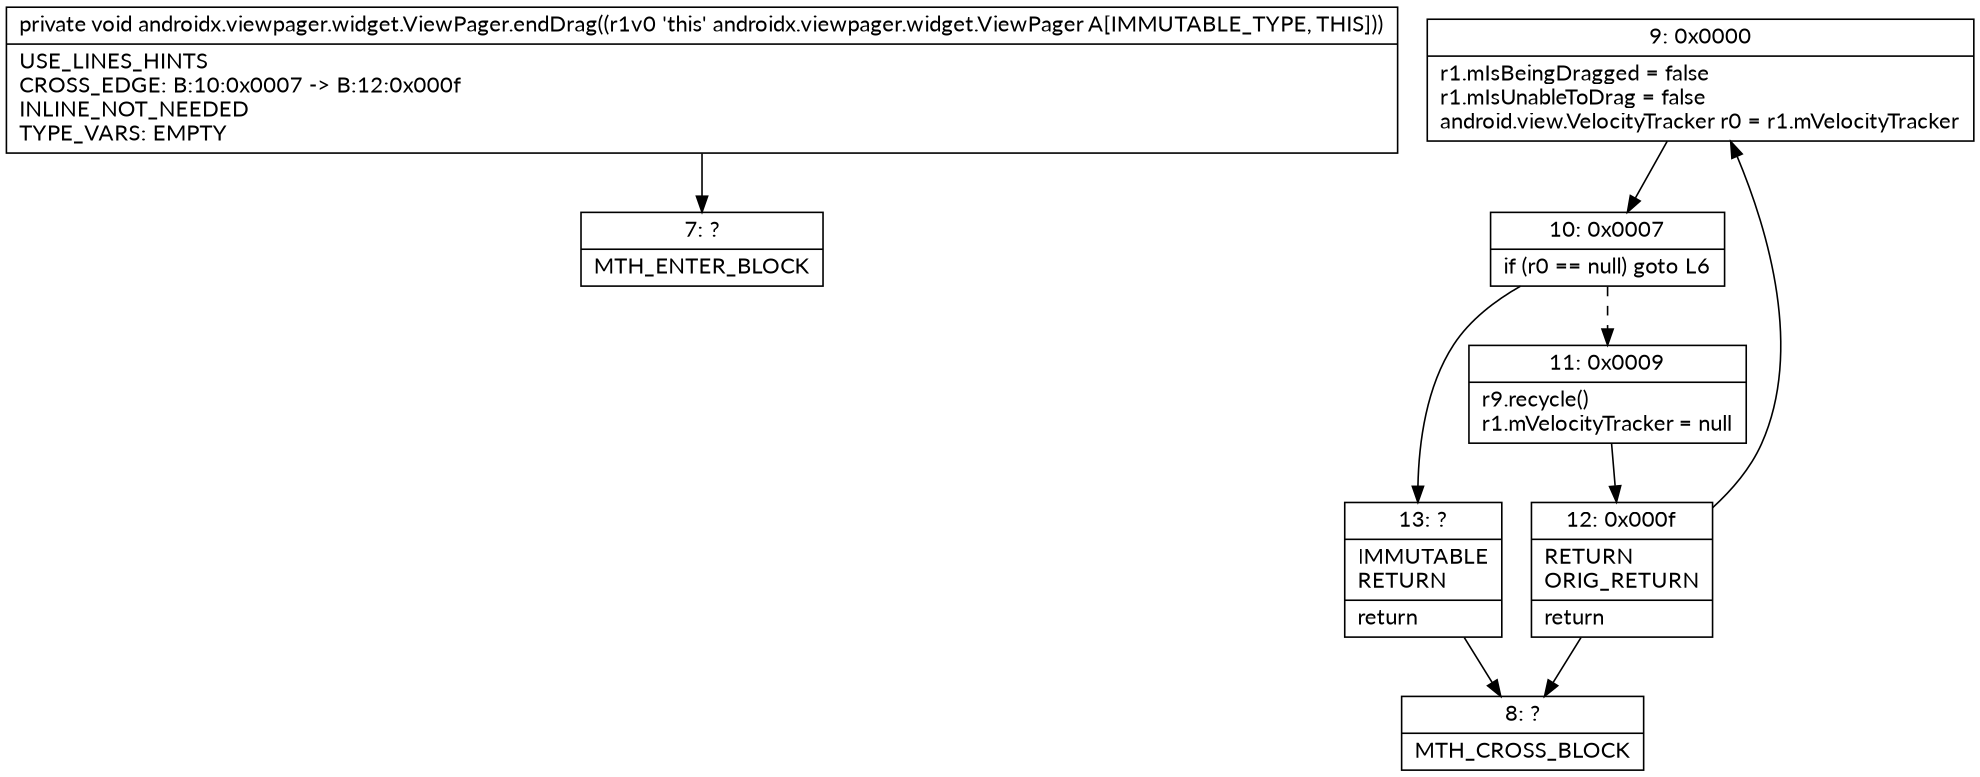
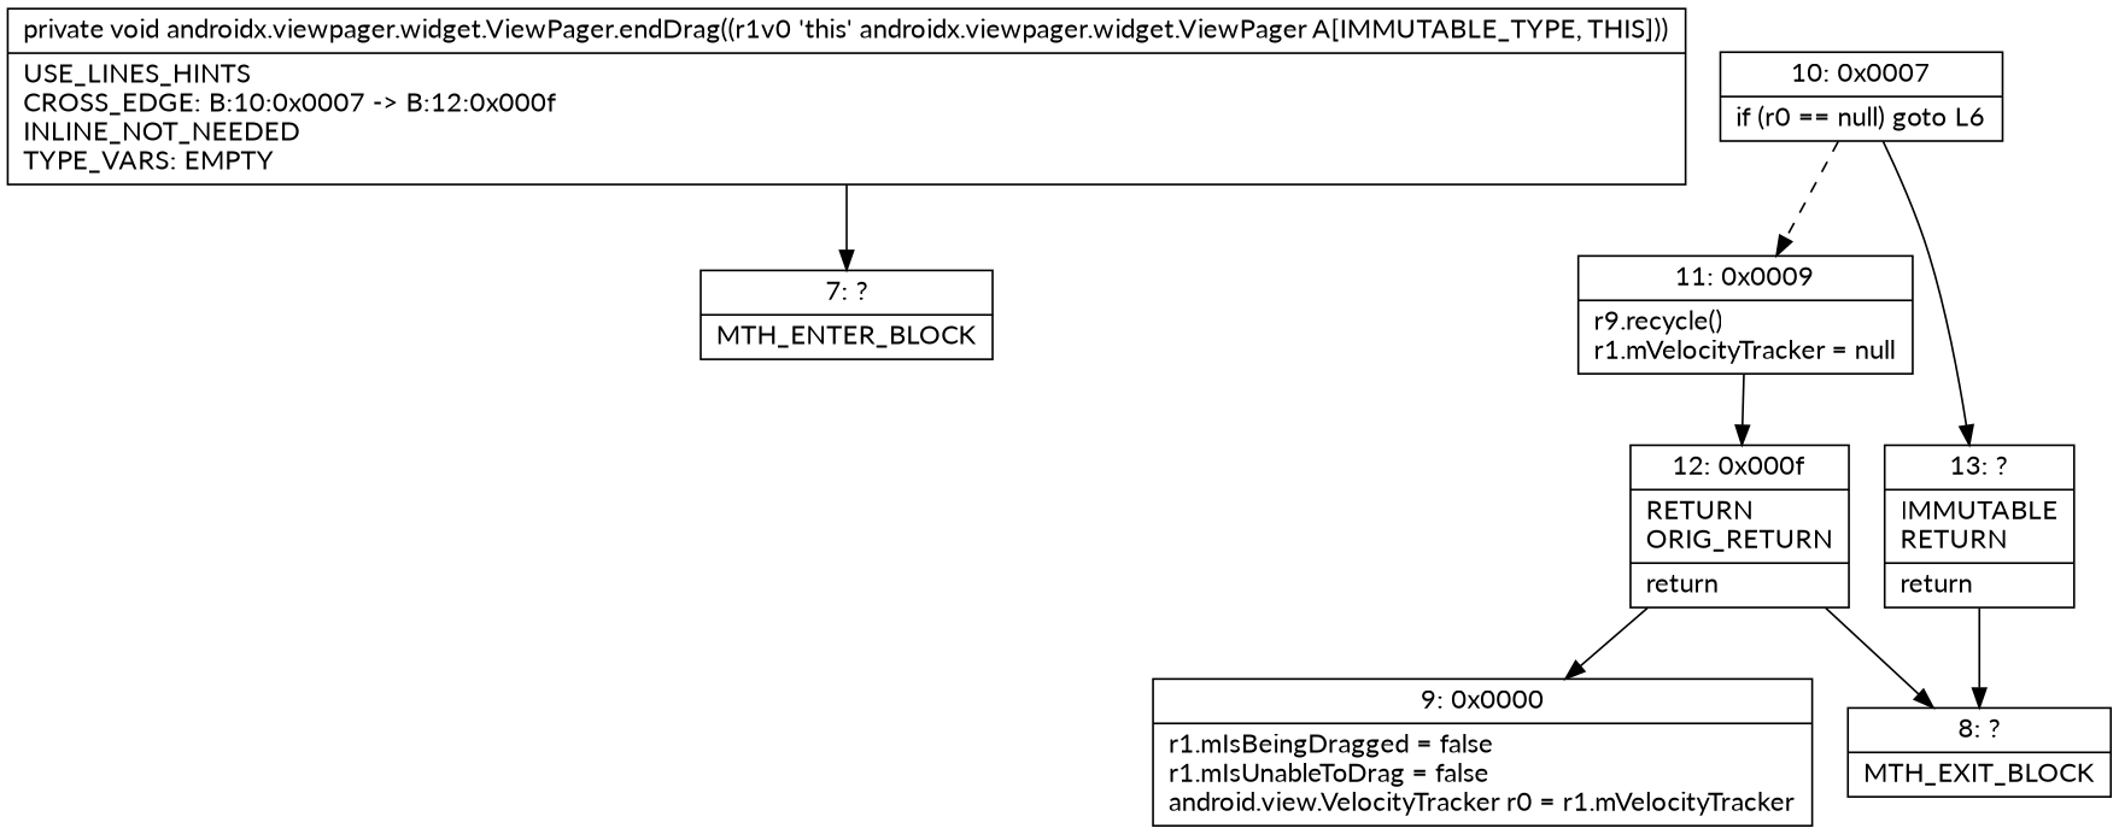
  digraph {
    fontname=Lato
    node [fontname=Lato shape=record]
    edge [fontname=Lato]
    n1 [label="{7\:\ ?|MTH_ENTER_BLOCK\l}"]
    n2 [label="{9\:\ 0x0000|r1.mIsBeingDragged = false\lr1.mIsUnableToDrag = false\landroid.view.VelocityTracker r0 = r1.mVelocityTracker\l}"]
    n3 [label="{10\:\ 0x0007|if (r0 == null) goto L6\l}"]
    n4 [label="{11\:\ 0x0009|r9.recycle()\lr1.mVelocityTracker = null\l}"]
    n5 [label="{13\:\ ?|IMMUTABLE\lRETURN\l|return\l}"]
    n6 [label="{12\:\ 0x000f|RETURN\lORIG_RETURN\l|return\l}"]
-   n7 [label="{8\:\ ?|MTH_CROSS_BLOCK\l}"]
+   n7 [label="{8\:\ ?|MTH_EXIT_BLOCK\l}"]
    n8 [label="{private void androidx.viewpager.widget.ViewPager.endDrag((r1v0 'this' androidx.viewpager.widget.ViewPager A[IMMUTABLE_TYPE, THIS]))  | USE_LINES_HINTS\lCROSS_EDGE: B:10:0x0007 \-\> B:12:0x000f\lINLINE_NOT_NEEDED\lTYPE_VARS: EMPTY\l}"]
-   n2 -> n3
    n3 -> n4 [style=dashed]
    n3 -> n5
    n4 -> n6
    n5 -> n7
    n6 -> n2
    n6 -> n7
    n8 -> n1
  }
